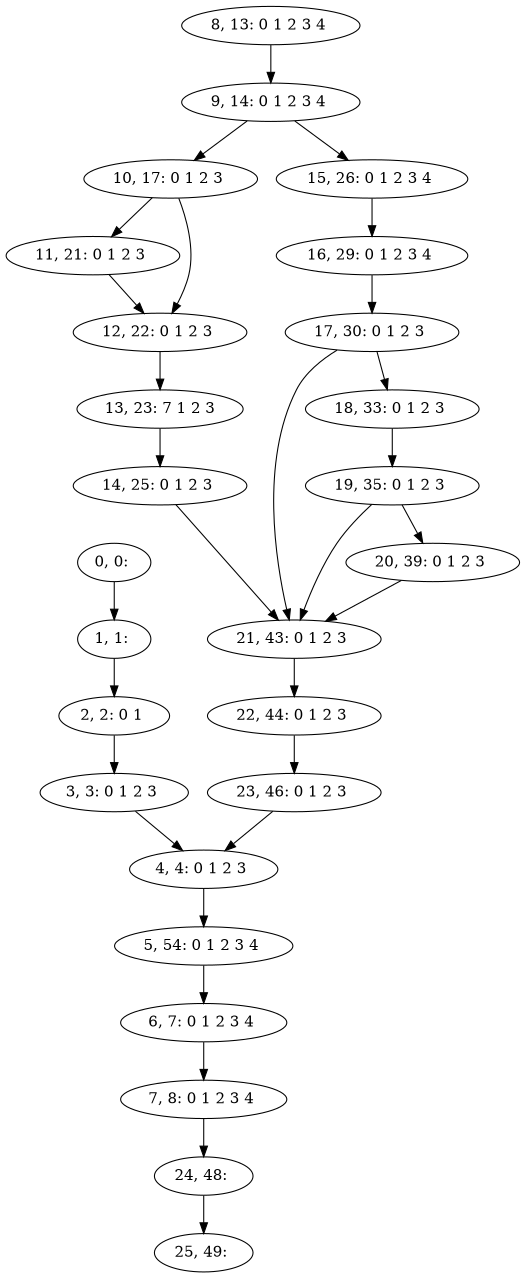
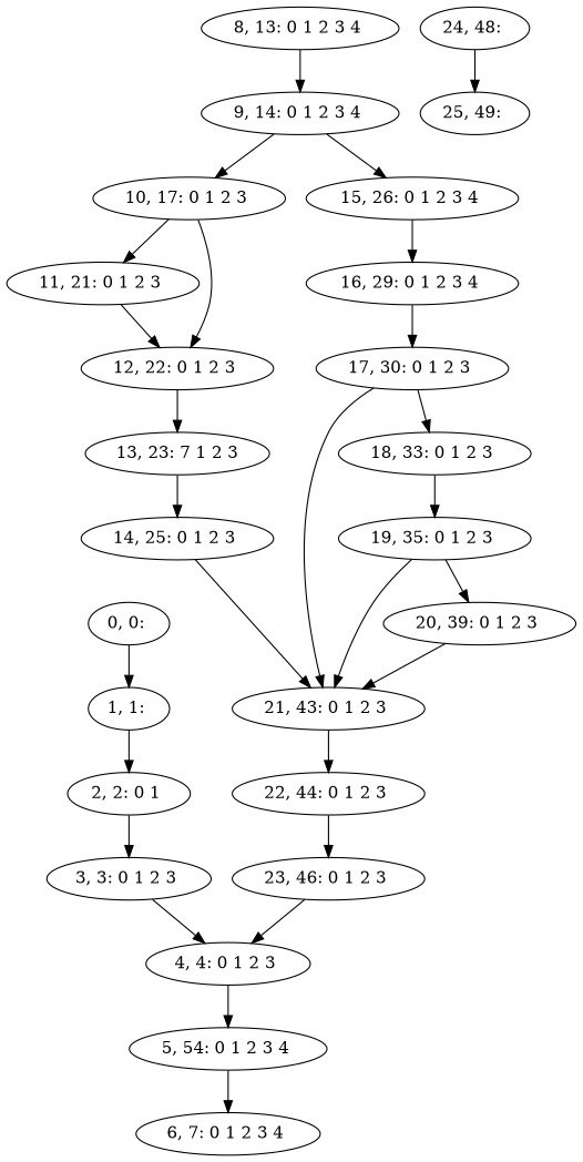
  digraph {
    n1 [label="0, 0: "]
    n2 [label="1, 1: "]
    n3 [label="2, 2: 0 1 "]
    n4 [label="3, 3: 0 1 2 3 "]
    n5 [label="4, 4: 0 1 2 3 "]
    n6 [label="5, 54: 0 1 2 3 4 "]
    n7 [label="6, 7: 0 1 2 3 4 "]
-   n8 [label="7, 8: 0 1 2 3 4 "]
    n9 [label="24, 48: "]
    n10 [label="8, 13: 0 1 2 3 4 "]
    n11 [label="9, 14: 0 1 2 3 4 "]
    n12 [label="25, 49: "]
    n13 [label="10, 17: 0 1 2 3 "]
    n14 [label="15, 26: 0 1 2 3 4 "]
    n15 [label="11, 21: 0 1 2 3 "]
    n16 [label="12, 22: 0 1 2 3 "]
    n17 [label="16, 29: 0 1 2 3 4 "]
    n18 [label="13, 23: 7 1 2 3"]
    n19 [label="14, 25: 0 1 2 3 "]
    n20 [label="21, 43: 0 1 2 3 "]
    n21 [label="22, 44: 0 1 2 3 "]
    n22 [label="17, 30: 0 1 2 3 "]
    n23 [label="18, 33: 0 1 2 3 "]
    n24 [label="19, 35: 0 1 2 3 "]
    n25 [label="20, 39: 0 1 2 3 "]
    n26 [label="23, 46: 0 1 2 3 "]
    n1 -> n2
    n2 -> n3
    n3 -> n4
    n4 -> n5
    n5 -> n6
    n6 -> n7
-   n7 -> n8
-   n8 -> n9
    n9 -> n12
    n10 -> n11
    n11 -> n13
    n11 -> n14
    n13 -> n15
    n13 -> n16
    n14 -> n17
    n15 -> n16
    n16 -> n18
    n17 -> n22
    n18 -> n19
    n19 -> n20
    n20 -> n21
    n21 -> n26
    n22 -> n20
    n22 -> n23
    n23 -> n24
    n24 -> n20
    n24 -> n25
    n25 -> n20
    n26 -> n5
  }
